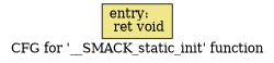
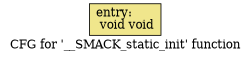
  digraph {
    label="CFG for '__SMACK_static_init' function"
-   n1 [label="{entry:\l  ret void\l}" shape=record style=filled fillcolor=khaki]
+   n1 [label="{entry:\l  void void\l}" shape=record style=filled fillcolor=khaki]
  }
